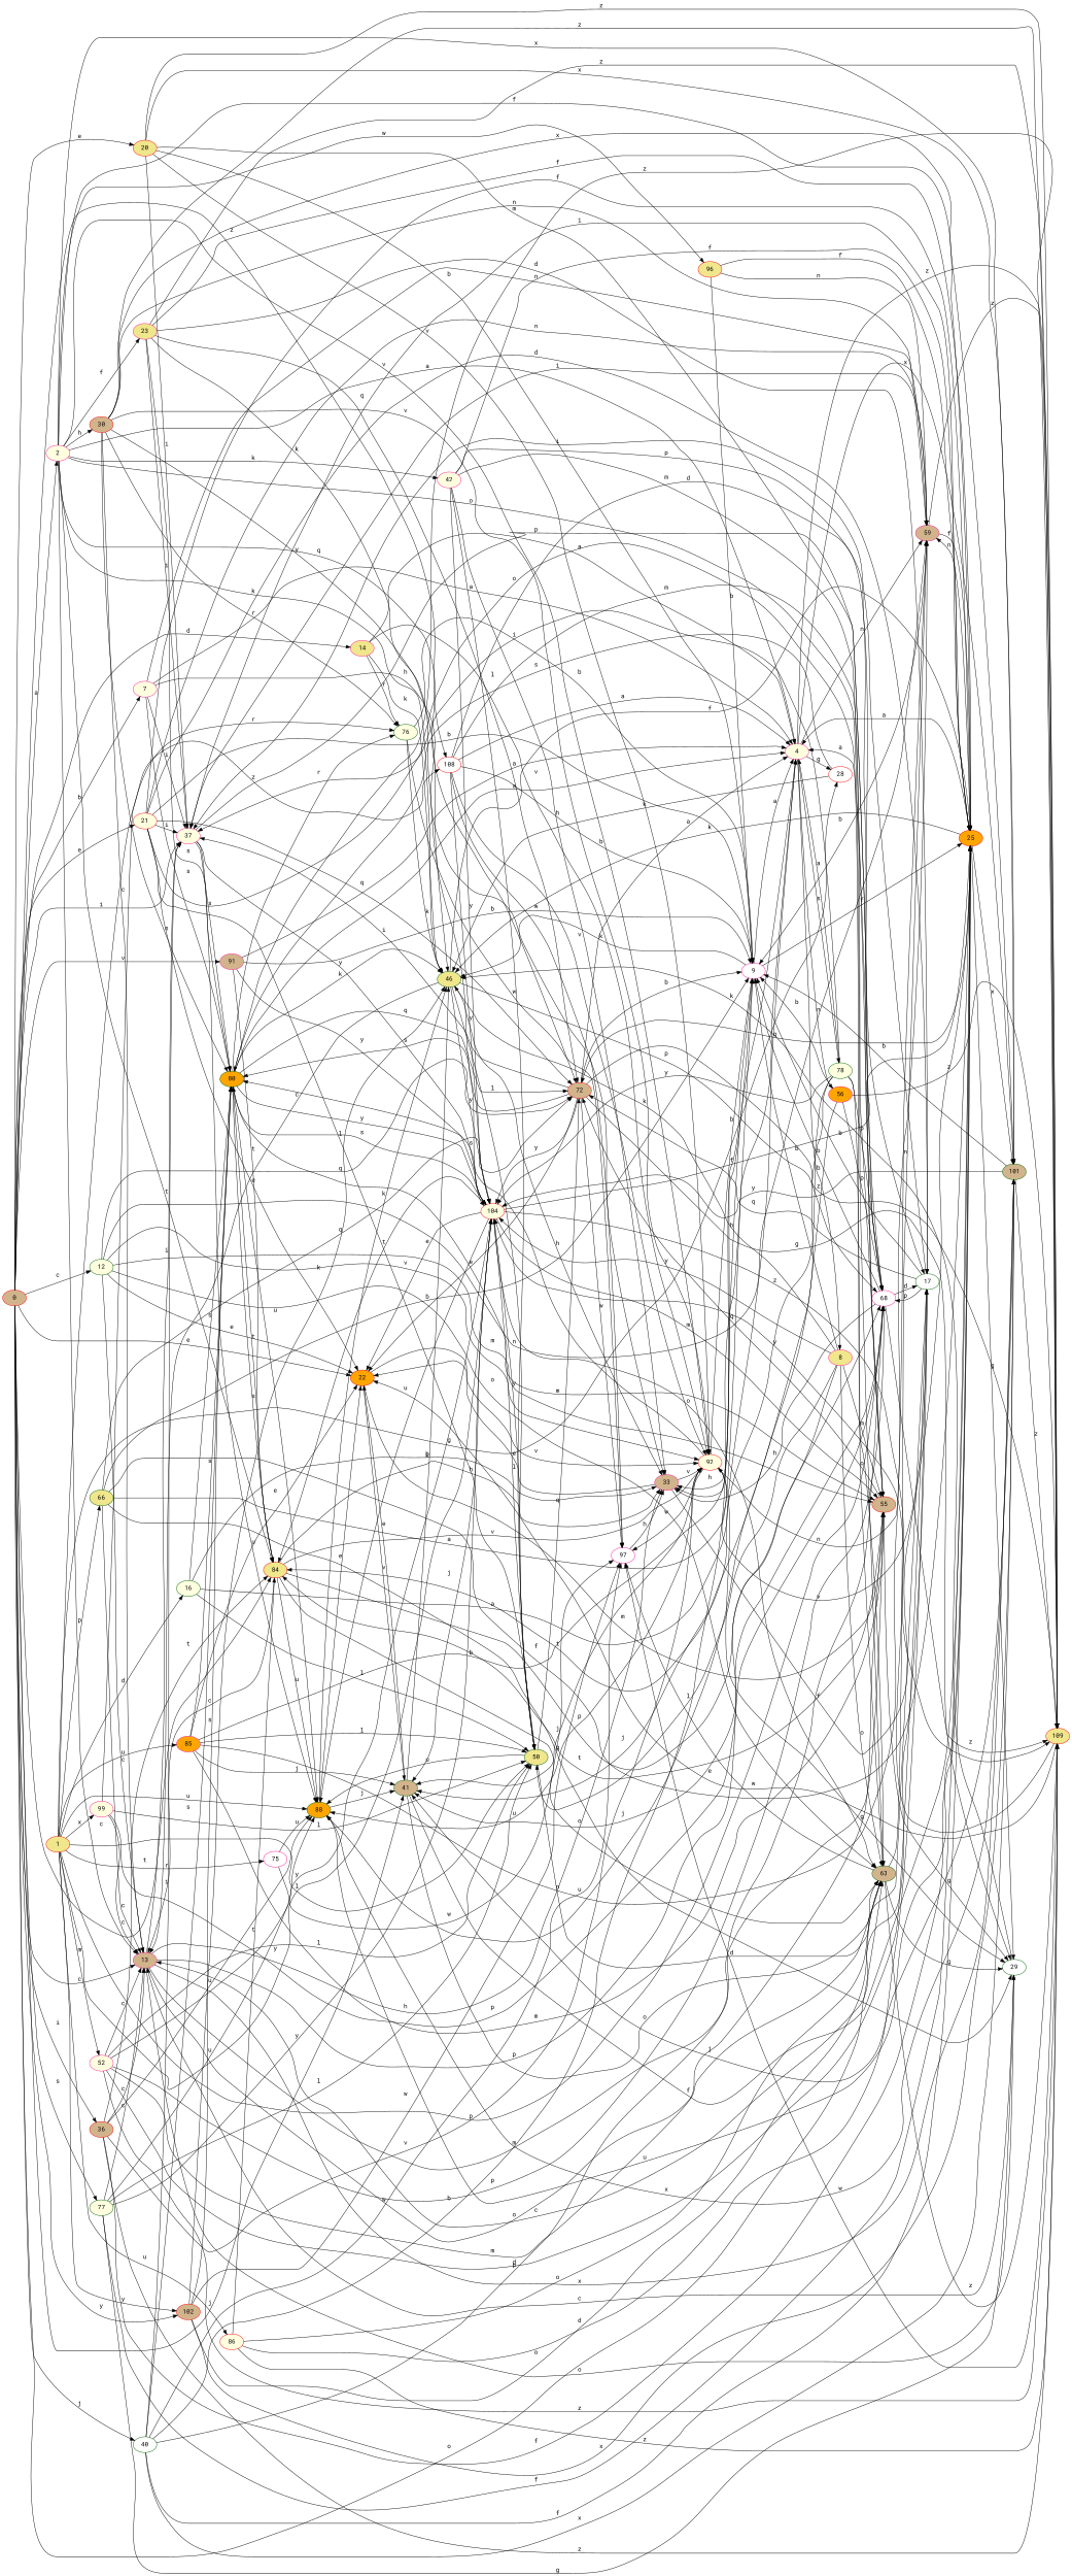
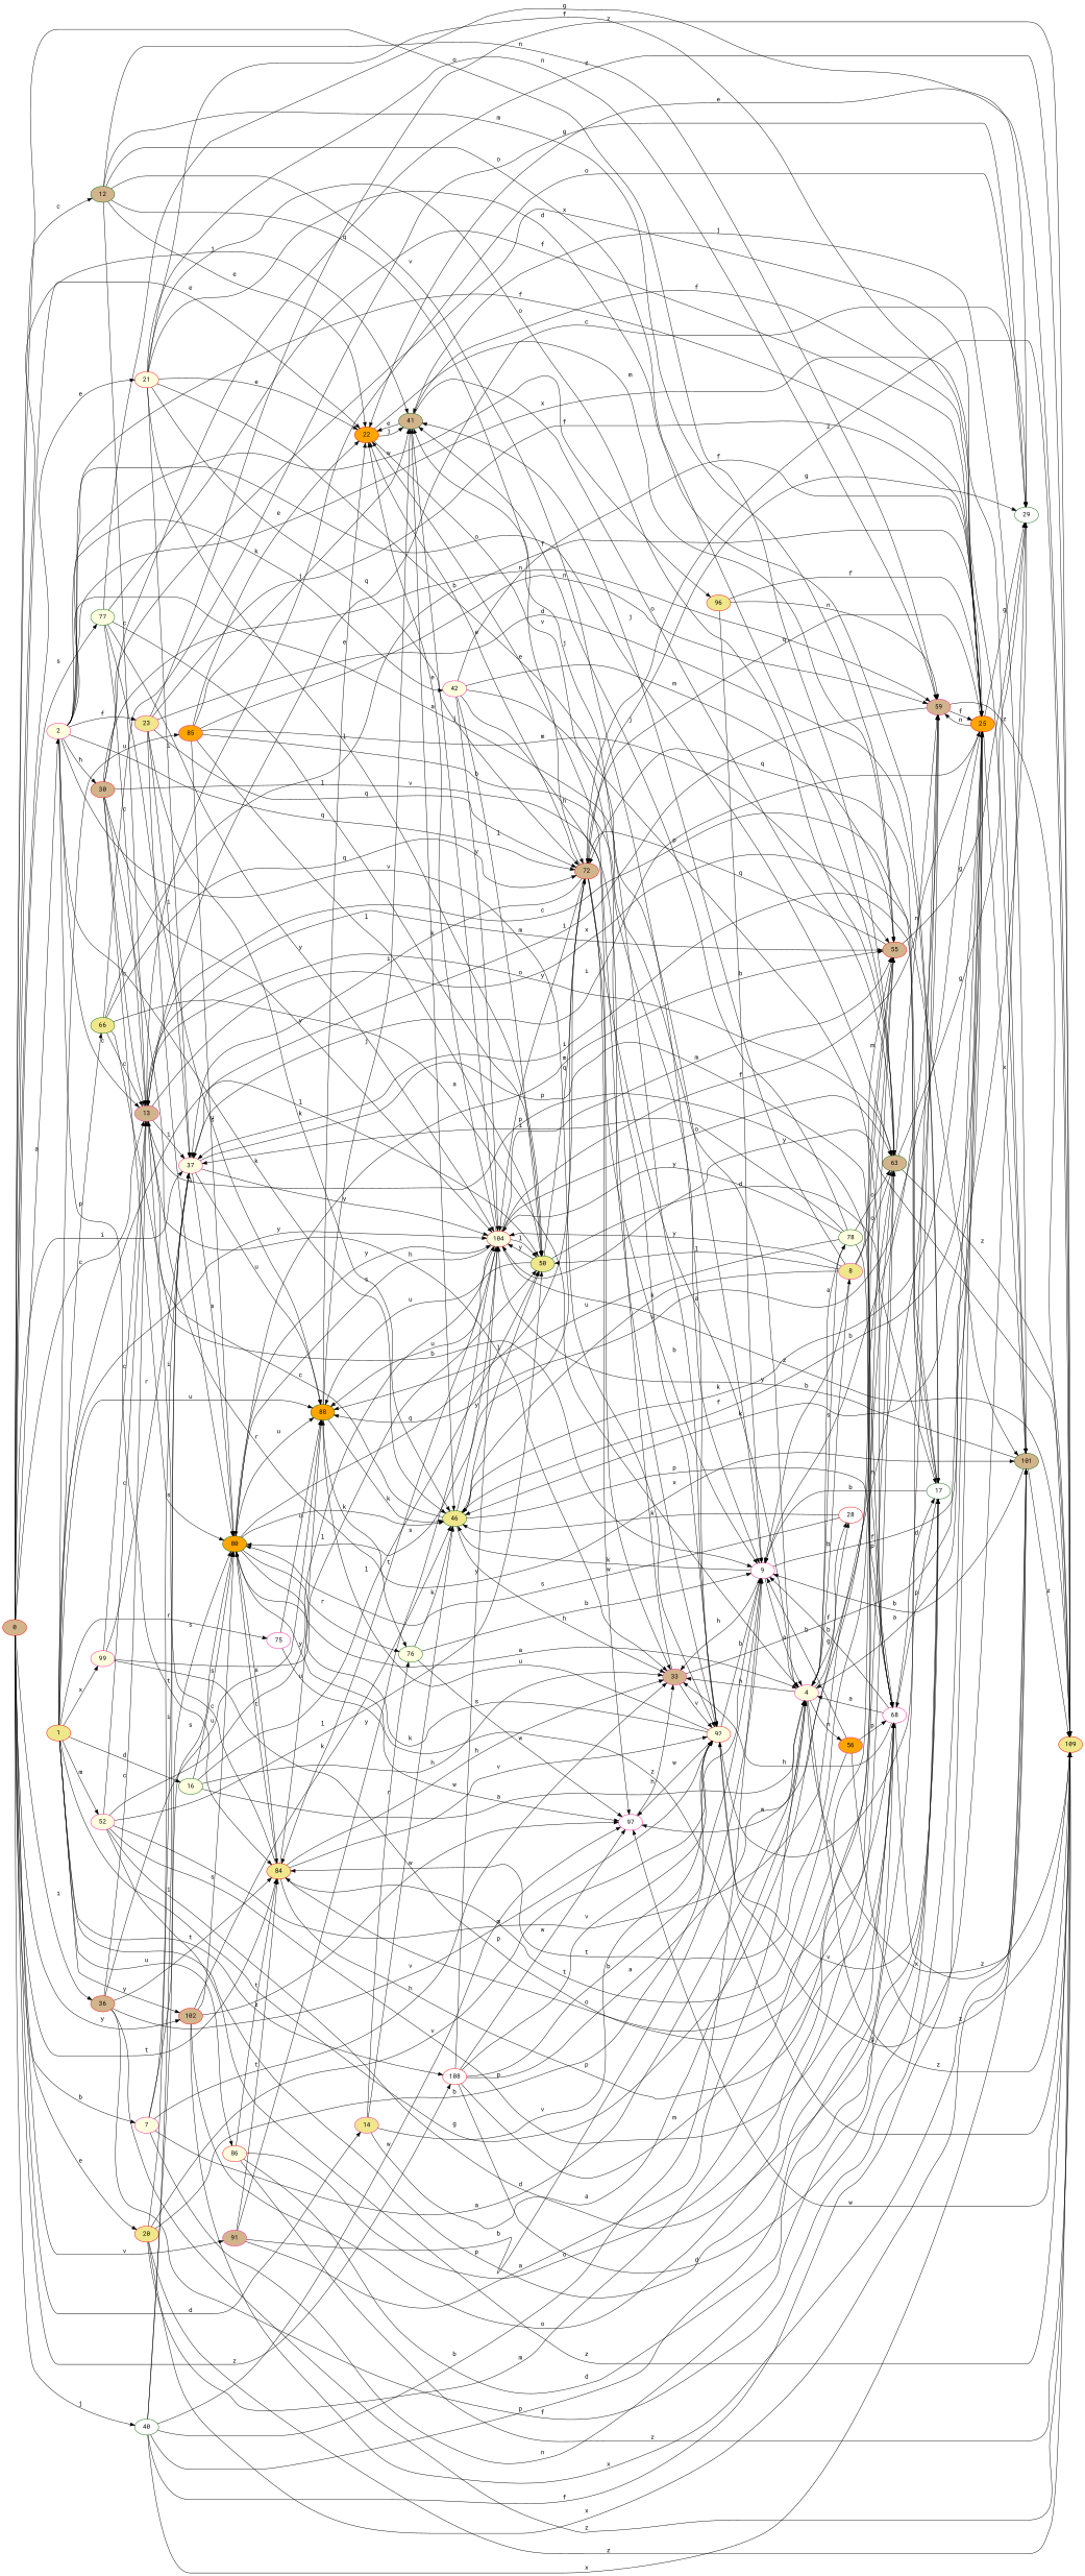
  strict digraph {
    fontname="Roboto Mono"
    rankdir=LR
    node [color=deeppink fillcolor=lightyellow fontname="Roboto Mono" style=filled]
    edge [fontname="Roboto Mono"]
    0 [color=red fillcolor=tan]
    2
    7
-   12 [color=darkgreen]
+   12 [color=darkgreen fillcolor=tan]
    13 [fillcolor=tan]
    14 [fillcolor=khaki]
    20 [color=red fillcolor=khaki]
    21 [color=red]
    22 [color=red fillcolor=orange]
    36 [color=red fillcolor=tan]
    37
    40 [color=darkgreen fillcolor=white]
    41 [color=darkgreen fillcolor=tan]
    63 [color=darkgreen fillcolor=tan]
    77 [color=darkgreen]
    84 [color=red fillcolor=khaki]
    91 [fillcolor=tan]
    102 [color=red fillcolor=tan]
    108 [color=red fillcolor=white]
    4
    23 [fillcolor=khaki]
    25 [color=red fillcolor=orange]
    30 [color=red fillcolor=tan]
    42
    46 [color=darkgreen fillcolor=khaki]
    72 [color=red fillcolor=tan]
    92 [color=red]
    96 [color=red fillcolor=khaki]
    101 [color=darkgreen fillcolor=tan]
    33 [fillcolor=tan]
    59 [fillcolor=tan]
    80 [color=darkgreen fillcolor=orange]
    55 [color=red fillcolor=tan]
    68 [fillcolor=white]
    29 [color=darkgreen fillcolor=white]
    76 [color=darkgreen]
    109 [color=red fillcolor=khaki]
    9 [fillcolor=white]
    50 [color=darkgreen fillcolor=khaki]
    17 [color=darkgreen fillcolor=white]
    88 [color=darkgreen fillcolor=orange]
    104 [color=red]
    97 [fillcolor=white]
    1 [color=red fillcolor=khaki]
    16 [color=darkgreen]
    28 [color=red fillcolor=white]
    52
    66 [color=darkgreen fillcolor=khaki]
    75 [fillcolor=white]
    85 [fillcolor=orange]
    86 [color=red]
    99
    8 [fillcolor=khaki]
    56 [fillcolor=orange]
    78 [color=darkgreen]
    0 -> 2 [label=a]
    0 -> 7 [label=b]
    0 -> 12 [label=c]
    0 -> 13 [label=c]
    0 -> 14 [label=d]
    0 -> 20 [label=e]
    0 -> 21 [label=e]
    0 -> 22 [label=e]
    0 -> 36 [label=i]
    0 -> 37 [label=i]
    0 -> 40 [label=j]
    0 -> 41 [label=j]
    0 -> 63 [label=o]
    0 -> 77 [label=s]
    0 -> 84 [label=t]
    0 -> 91 [label=v]
    0 -> 102 [label=y]
    0 -> 108 [label=z]
    2 -> 13 [label=c]
    2 -> 63 [label=o]
    2 -> 84 [label=t]
    2 -> 4 [label=a]
    2 -> 23 [label=f]
    2 -> 25 [label=f]
    2 -> 30 [label=h]
    2 -> 42 [label=k]
    2 -> 46 [label=k]
    2 -> 72 [label=q]
    2 -> 92 [label=v]
    2 -> 96 [label=w]
    2 -> 101 [label=x]
    7 -> 37 [label=i]
    7 -> 4 [label=a]
    7 -> 33 [label=h]
    7 -> 59 [label=n]
    7 -> 80 [label=s]
    12 -> 13 [label=c]
    12 -> 22 [label=e]
    12 -> 63 [label=o]
    12 -> 72 [label=q]
    12 -> 92 [label=v]
    12 -> 59 [label=n]
    12 -> 55 [label=m]
    13 -> 37 [label=i]
    13 -> 63 [label=o]
    13 -> 101 [label=x]
    13 -> 33 [label=h]
    13 -> 55 [label=m]
    13 -> 68 [label=p]
    13 -> 29 [label=o]
    14 -> 4 [label=a]
    14 -> 46 [label=k]
    14 -> 92 [label=v]
    14 -> 76 [label=r]
    20 -> 37 [label=i]
    20 -> 92 [label=v]
    20 -> 101 [label=x]
    20 -> 55 [label=m]
    20 -> 109 [label=z]
    20 -> 9 [label=b]
    21 -> 22 [label=e]
    21 -> 37 [label=i]
    21 -> 63 [label=o]
    21 -> 25 [label=f]
    21 -> 72 [label=q]
    21 -> 59 [label=n]
    21 -> 9 [label=b]
    21 -> 50 [label=l]
    21 -> 17 [label=d]
-   22 -> 41 [label=v]
+   22 -> 41 [label=j]
    22 -> 92 [label=v]
    22 -> 55 [label=m]
    36 -> 13 [label=c]
    36 -> 84 [label=t]
    36 -> 25 [label=f]
    36 -> 92 [label=v]
    36 -> 109 [label=z]
    36 -> 88 [label=u]
    37 -> 80 [label=s]
    37 -> 68 [label=p]
    37 -> 88 [label=u]
    37 -> 104 [label=y]
    40 -> 37 [label=i]
    40 -> 25 [label=f]
    40 -> 101 [label=x]
    40 -> 80 [label=s]
    40 -> 68 [label=p]
    40 -> 9 [label=b]
    40 -> 97 [label=w]
    41 -> 22 [label=e]
    41 -> 63 [label=o]
    41 -> 25 [label=f]
    41 -> 46 [label=k]
    63 -> 59 [label=n]
    63 -> 29 [label=g]
    63 -> 109 [label=z]
    63 -> 97 [label=w]
    77 -> 13 [label=c]
    77 -> 25 [label=f]
    77 -> 29 [label=g]
    77 -> 50 [label=l]
    77 -> 88 [label=u]
    77 -> 104 [label=y]
    84 -> 13 [label=c]
    84 -> 63 [label=o]
    84 -> 92 [label=v]
    84 -> 33 [label=h]
    84 -> 80 [label=s]
    84 -> 68 [label=p]
    84 -> 88 [label=u]
    91 -> 84 [label=t]
    91 -> 4 [label=a]
    91 -> 9 [label=b]
    91 -> 104 [label=y]
    102 -> 63 [label=o]
    102 -> 46 [label=k]
    102 -> 101 [label=x]
    102 -> 80 [label=s]
    102 -> 97 [label=w]
    108 -> 4 [label=a]
    108 -> 92 [label=v]
    108 -> 55 [label=m]
    108 -> 9 [label=b]
    108 -> 17 [label=d]
    108 -> 104 [label=y]
    108 -> 97 [label=w]
    4 -> 101 [label=x]
    4 -> 33 [label=h]
    4 -> 59 [label=n]
    4 -> 109 [label=z]
    4 -> 28 [label=g]
    4 -> 8 [label=b]
    4 -> 56 [label=n]
    4 -> 78 [label=s]
    23 -> 37 [label=i]
    23 -> 25 [label=f]
    23 -> 46 [label=k]
    23 -> 72 [label=q]
    23 -> 80 [label=s]
    23 -> 109 [label=z]
    23 -> 17 [label=d]
    25 -> 37 [label=i]
    25 -> 4 [label=a]
    25 -> 46 [label=k]
    25 -> 72 [label=q]
    25 -> 101 [label=x]
    25 -> 59 [label=n]
    25 -> 29 [label=g]
    25 -> 88 [label=u]
    30 -> 13 [label=c]
    30 -> 92 [label=v]
    30 -> 101 [label=x]
    30 -> 59 [label=n]
    30 -> 80 [label=s]
    30 -> 76 [label=r]
    30 -> 109 [label=z]
    30 -> 104 [label=y]
    42 -> 25 [label=f]
    42 -> 33 [label=h]
    42 -> 55 [label=m]
    42 -> 68 [label=p]
    42 -> 50 [label=l]
    42 -> 104 [label=y]
    46 -> 13 [label=c]
    46 -> 25 [label=f]
    46 -> 33 [label=h]
    46 -> 68 [label=p]
    46 -> 50 [label=l]
    46 -> 104 [label=y]
    72 -> 22 [label=e]
    72 -> 37 [label=i]
    72 -> 4 [label=a]
    72 -> 80 [label=s]
    72 -> 29 [label=g]
    72 -> 109 [label=z]
    72 -> 9 [label=b]
    72 -> 104 [label=y]
    72 -> 97 [label=w]
    92 -> 41 [label=j]
    92 -> 59 [label=n]
    92 -> 80 [label=s]
    92 -> 29 [label=g]
    92 -> 9 [label=b]
    92 -> 88 [label=u]
    92 -> 97 [label=w]
    96 -> 25 [label=f]
    96 -> 59 [label=n]
    96 -> 9 [label=b]
    101 -> 41 [label=j]
    101 -> 109 [label=z]
    101 -> 9 [label=b]
    101 -> 104 [label=y]
    33 -> 22 [label=e]
    33 -> 25 [label=f]
    33 -> 92 [label=v]
    59 -> 37 [label=i]
    59 -> 25 [label=f]
    59 -> 109 [label=z]
    59 -> 9 [label=b]
    80 -> 84 [label=t]
    80 -> 4 [label=a]
    80 -> 46 [label=k]
    80 -> 72 [label=q]
    80 -> 55 [label=m]
    80 -> 76 [label=r]
    80 -> 109 [label=z]
    80 -> 88 [label=u]
    80 -> 104 [label=y]
    55 -> 84 [label=t]
    55 -> 72 [label=q]
    55 -> 29 [label=g]
    68 -> 4 [label=a]
    68 -> 33 [label=h]
    68 -> 109 [label=z]
    68 -> 9 [label=b]
    68 -> 17 [label=d]
    29 -> 13 [label=c]
    29 -> 46 [label=k]
    76 -> 46 [label=k]
    76 -> 9 [label=b]
    76 -> 97 [label=w]
    109 -> 22 [label=e]
    109 -> 104 [label=y]
    109 -> 97 [label=w]
    9 -> 4 [label=a]
    9 -> 25 [label=f]
    9 -> 46 [label=k]
    9 -> 33 [label=h]
    50 -> 72 [label=q]
    50 -> 17 [label=d]
    50 -> 88 [label=u]
    50 -> 104 [label=y]
    17 -> 13 [label=c]
    17 -> 37 [label=i]
    17 -> 72 [label=q]
    17 -> 92 [label=v]
    17 -> 68 [label=p]
    17 -> 9 [label=b]
    88 -> 22 [label=e]
    88 -> 41 [label=j]
    88 -> 46 [label=k]
    88 -> 101 [label=x]
    104 -> 22 [label=e]
    104 -> 41 [label=j]
    104 -> 63 [label=o]
    104 -> 84 [label=t]
    104 -> 25 [label=f]
    104 -> 80 [label=s]
    104 -> 55 [label=m]
    104 -> 109 [label=z]
    104 -> 50 [label=l]
    104 -> 88 [label=u]
    97 -> 33 [label=h]
    1 -> 102 [label=y]
    1 -> 108 [label=z]
    1 -> 68 [label=p]
    1 -> 50 [label=l]
    1 -> 88 [label=u]
    1 -> 104 [label=y]
    1 -> 16 [label=d]
    1 -> 28 [label=g]
    1 -> 52 [label=m]
    1 -> 66 [label=p]
    1 -> 75 [label=r]
    1 -> 85 [label=u]
    1 -> 86 [label=u]
    1 -> 99 [label=x]
    16 -> 4 [label=a]
    16 -> 33 [label=h]
    16 -> 80 [label=s]
    16 -> 50 [label=l]
    28 -> 46 [label=k]
    28 -> 80 [label=s]
    52 -> 13 [label=c]
    52 -> 55 [label=m]
    52 -> 68 [label=p]
    52 -> 109 [label=z]
    52 -> 50 [label=l]
    52 -> 17 [label=d]
    52 -> 104 [label=y]
    66 -> 13 [label=c]
    66 -> 4 [label=a]
    66 -> 25 [label=f]
    66 -> 72 [label=q]
    66 -> 29 [label=g]
    66 -> 9 [label=b]
    75 -> 88 [label=u]
    75 -> 97 [label=w]
    85 -> 22 [label=e]
    85 -> 41 [label=j]
    85 -> 59 [label=n]
    85 -> 80 [label=s]
    85 -> 55 [label=m]
    85 -> 9 [label=b]
    85 -> 50 [label=l]
    86 -> 63 [label=o]
    86 -> 84 [label=t]
    86 -> 109 [label=z]
    86 -> 17 [label=d]
    99 -> 13 [label=c]
    99 -> 68 [label=p]
-   99 -> 76 [label=r]
+   99 -> 37 [label=r]
    99 -> 50 [label=l]
    8 -> 41 [label=j]
    8 -> 63 [label=o]
    8 -> 46 [label=k]
    8 -> 55 [label=m]
    8 -> 9 [label=b]
    8 -> 50 [label=l]
    8 -> 104 [label=y]
    56 -> 84 [label=t]
    56 -> 68 [label=p]
    56 -> 109 [label=z]
    56 -> 9 [label=b]
    78 -> 37 [label=i]
    78 -> 41 [label=j]
    78 -> 63 [label=o]
    78 -> 4 [label=a]
    78 -> 68 [label=p]
    78 -> 88 [label=u]
    78 -> 104 [label=y]
  }
